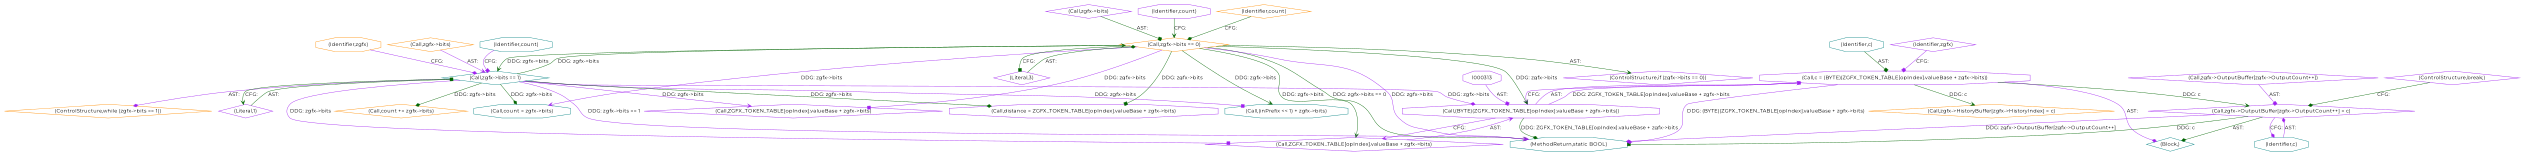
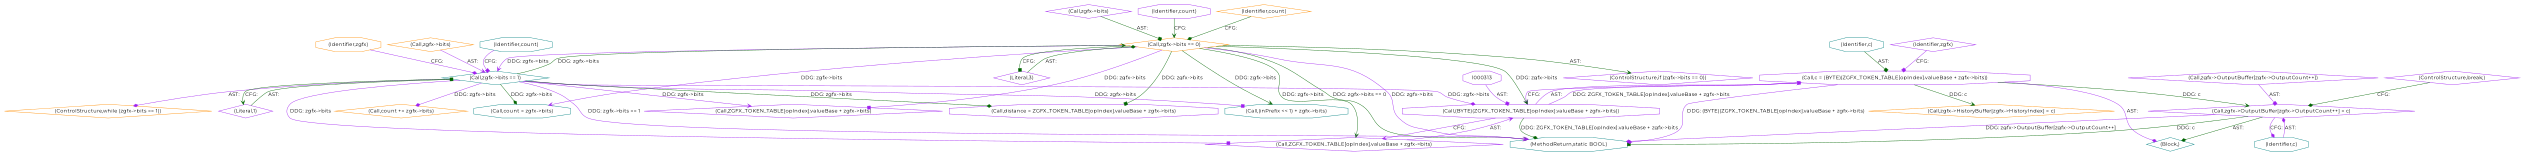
  digraph {
    fontname=Montserrat
    node [color=purple fontname=Montserrat shape=diamond]
    edge [arrowhead=vee color=purple fontname=Montserrat]
    n1 [label="(Call,zgfx->OutputBuffer[zgfx->OutputCount++] = c)"]
    n2 [color=teal label="(MethodReturn,static BOOL)" shape=octagon]
    n3 [color=teal label="(Identifier,c)" shape=octagon]
    n4 [color=teal label="(Block,)"]
    n5 [label="(Call,c = (BYTE)(ZGFX_TOKEN_TABLE[opIndex].valueBase + zgfx->bits))" shape=octagon]
    n6 [label="(Call,(BYTE)(ZGFX_TOKEN_TABLE[opIndex].valueBase + zgfx->bits))" shape=octagon]
    n7 [color=darkorange label="(Call,zgfx->HistoryBuffer[zgfx->HistoryIndex] = c)"]
    n8 [label="(Call,ZGFX_TOKEN_TABLE[opIndex].valueBase + zgfx->bits)"]
    n9 [color=darkorange label="(Call,zgfx->bits == 0)"]
    n10 [color=teal label="(Call,zgfx->bits == 1)"]
    n11 [color=teal label="(Call,(inPrefix << 1) + zgfx->bits)" shape=octagon]
    n12 [label="(ControlStructure,if (zgfx->bits == 0))"]
    n13 [color=teal label="(Call,count = zgfx->bits)" shape=octagon]
    n14 [label="(Literal,3)"]
    n15 [label="(Call,ZGFX_TOKEN_TABLE[opIndex].valueBase + zgfx->bits)"]
    n16 [label="(Call,distance = ZGFX_TOKEN_TABLE[opIndex].valueBase + zgfx->bits)" shape=octagon]
    n17 [color=darkorange label="(Call,count += zgfx->bits)"]
    n18 [color=darkorange label="(ControlStructure,while (zgfx->bits == 1))"]
    n19 [label="(Literal,1)"]
    n20 [color=teal label="(Identifier,c)" shape=octagon]
    n21 [label="(Call,zgfx->bits)"]
    n22 [label="(Identifier,count)" shape=octagon]
    n23 [color=darkorange label="(Identifier,zgfx)" shape=octagon]
    n24 [color=darkorange label="(Identifier,count)"]
    n25 [color=darkorange label="(Call,zgfx->bits)"]
    n26 [label="(Identifier,zgfx)"]
    n27 [label="(Call,zgfx->OutputBuffer[zgfx->OutputCount++])"]
    n28 [label="(ControlStructure,break;)"]
    n29 [color=teal label="(Identifier,count)" shape=octagon]
    1000313 [shape=octagon]
    n1 -> n2 [arrowhead=diamond label="DDG: zgfx->OutputBuffer[zgfx->OutputCount++]"]
    n1 -> n2 [arrowhead=box color=darkgreen label="DDG: c"]
    n1 -> n3 [arrowhead=diamond label="CFG: "]
    n1 -> n4 [arrowhead=diamond color=darkgreen label="AST: "]
    n3 -> n1 [arrowhead=diamond label="AST: "]
    n5 -> n1 [color=darkgreen label="DDG: c"]
    n5 -> n2 [arrowhead=diamond label="DDG: (BYTE)(ZGFX_TOKEN_TABLE[opIndex].valueBase + zgfx->bits)"]
    n5 -> n4 [arrowhead=diamond label="AST: "]
    n5 -> n6 [label="CFG: "]
    n5 -> n7 [color=darkgreen label="DDG: c"]
    n6 -> n2 [arrowhead=diamond color=darkgreen label="DDG: ZGFX_TOKEN_TABLE[opIndex].valueBase + zgfx->bits"]
    n6 -> n5 [label="AST: "]
    n6 -> n5 [arrowhead=box label="DDG: ZGFX_TOKEN_TABLE[opIndex].valueBase + zgfx->bits"]
    n6 -> n8 [label="CFG: "]
    n8 -> n6 [label="AST: "]
    n9 -> n2 [color=darkgreen label="DDG: zgfx->bits == 0"]
    n9 -> n2 [label="DDG: zgfx->bits"]
    n9 -> n6 [color=darkgreen label="DDG: zgfx->bits"]
    n9 -> n8 [color=darkgreen label="DDG: zgfx->bits"]
-   n9 -> n10 [color=darkgreen label="DDG: zgfx->bits"]
+   n9 -> n10 [label="DDG: zgfx->bits"]
    n9 -> n11 [color=darkgreen label="DDG: zgfx->bits"]
    n9 -> n12 [color=darkgreen label="AST: "]
    n9 -> n13 [label="DDG: zgfx->bits"]
    n9 -> n14 [arrowhead=box color=darkgreen label="CFG: "]
    n9 -> n15 [arrowhead=box label="DDG: zgfx->bits"]
    n9 -> n16 [arrowhead=box color=darkgreen label="DDG: zgfx->bits"]
    n10 -> n2 [label="DDG: zgfx->bits == 1"]
    n10 -> n6 [arrowhead=diamond label="DDG: zgfx->bits"]
    n10 -> n8 [arrowhead=box label="DDG: zgfx->bits"]
    n10 -> n9 [color=darkgreen label="DDG: zgfx->bits"]
    n10 -> n11 [arrowhead=box label="DDG: zgfx->bits"]
    n10 -> n13 [arrowhead=diamond color=darkgreen label="DDG: zgfx->bits"]
    n10 -> n15 [label="DDG: zgfx->bits"]
    n10 -> n16 [arrowhead=diamond color=darkgreen label="DDG: zgfx->bits"]
-   n10 -> n17 [arrowhead=diamond color=darkgreen label="DDG: zgfx->bits"]
+   n10 -> n17 [arrowhead=diamond label="DDG: zgfx->bits"]
    n10 -> n18 [arrowhead=diamond label="AST: "]
    n10 -> n19 [color=darkgreen label="CFG: "]
    n14 -> n9 [arrowhead=diamond color=darkgreen label="AST: "]
    n19 -> n10 [arrowhead=box color=darkgreen label="AST: "]
    n20 -> n5 [arrowhead=box color=darkgreen label="AST: "]
    n21 -> n9 [arrowhead=box color=darkgreen label="AST: "]
    n22 -> n9 [color=darkgreen label="CFG: "]
    n23 -> n10 [arrowhead=diamond label="CFG: "]
    n24 -> n9 [arrowhead=diamond color=darkgreen label="CFG: "]
    n25 -> n10 [label="AST: "]
    n26 -> n5 [arrowhead=box label="CFG: "]
    n27 -> n1 [arrowhead=box label="AST: "]
    n28 -> n1 [arrowhead=diamond color=darkgreen label="CFG: "]
    n29 -> n10 [arrowhead=box label="CFG: "]
    1000313 -> n6 [arrowhead=box label="AST: "]
  }
